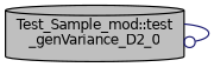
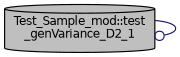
  digraph {
    rankdir=TB
-   n1 [color=black fillcolor=grey75 fontcolor=black fontname=Helvetica fontsize=10 height=0.2 label="Test_Sample_mod::test\l_genVariance_D2_0" shape=cylinder style=filled width=0.4]
+   n1 [color=black fillcolor=grey75 fontcolor=black fontname=Helvetica fontsize=10 height=0.2 label="Test_Sample_mod::test\l_genVariance_D2_1" shape=cylinder style=filled width=0.4]
    n1 -> n1 [color=midnightblue fontname=Helvetica fontsize=10 labelfontname=Helvetica labelfontsize=10 style=solid arrowhead=odot]
  }
